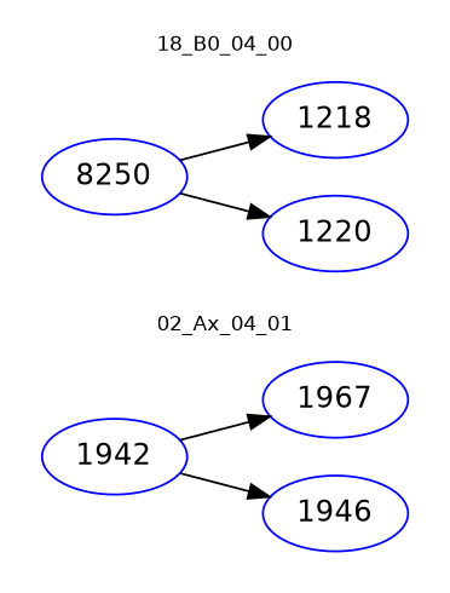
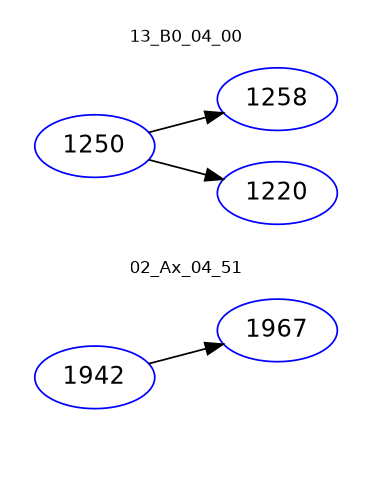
  digraph {
    fontname="DejaVu Sans"
    rankdir=LR
    node [color=blue fontname="DejaVu Sans"]
    edge [color=black fontname="DejaVu Sans"]
    n1 [label=1942]
-   n2 [label=1946]
    n3 [label=1967]
-   n4 [label=8250]
+   n4 [label=1250]
    n5 [label=1220]
-   n6 [label=1218]
+   n6 [label=1258]
    subgraph cluster_1 {
      color=white
      fontsize=10
-     label="02_Ax_04_01"
+     label="02_Ax_04_51"
      n1
-     n2
      n3
    }
    subgraph cluster_2 {
      color=white
      fontsize=10
-     label="18_B0_04_00"
+     label="13_B0_04_00"
      n4
      n5
      n6
    }
-   n1 -> n2
    n1 -> n3
    n4 -> n5
    n4 -> n6
  }
